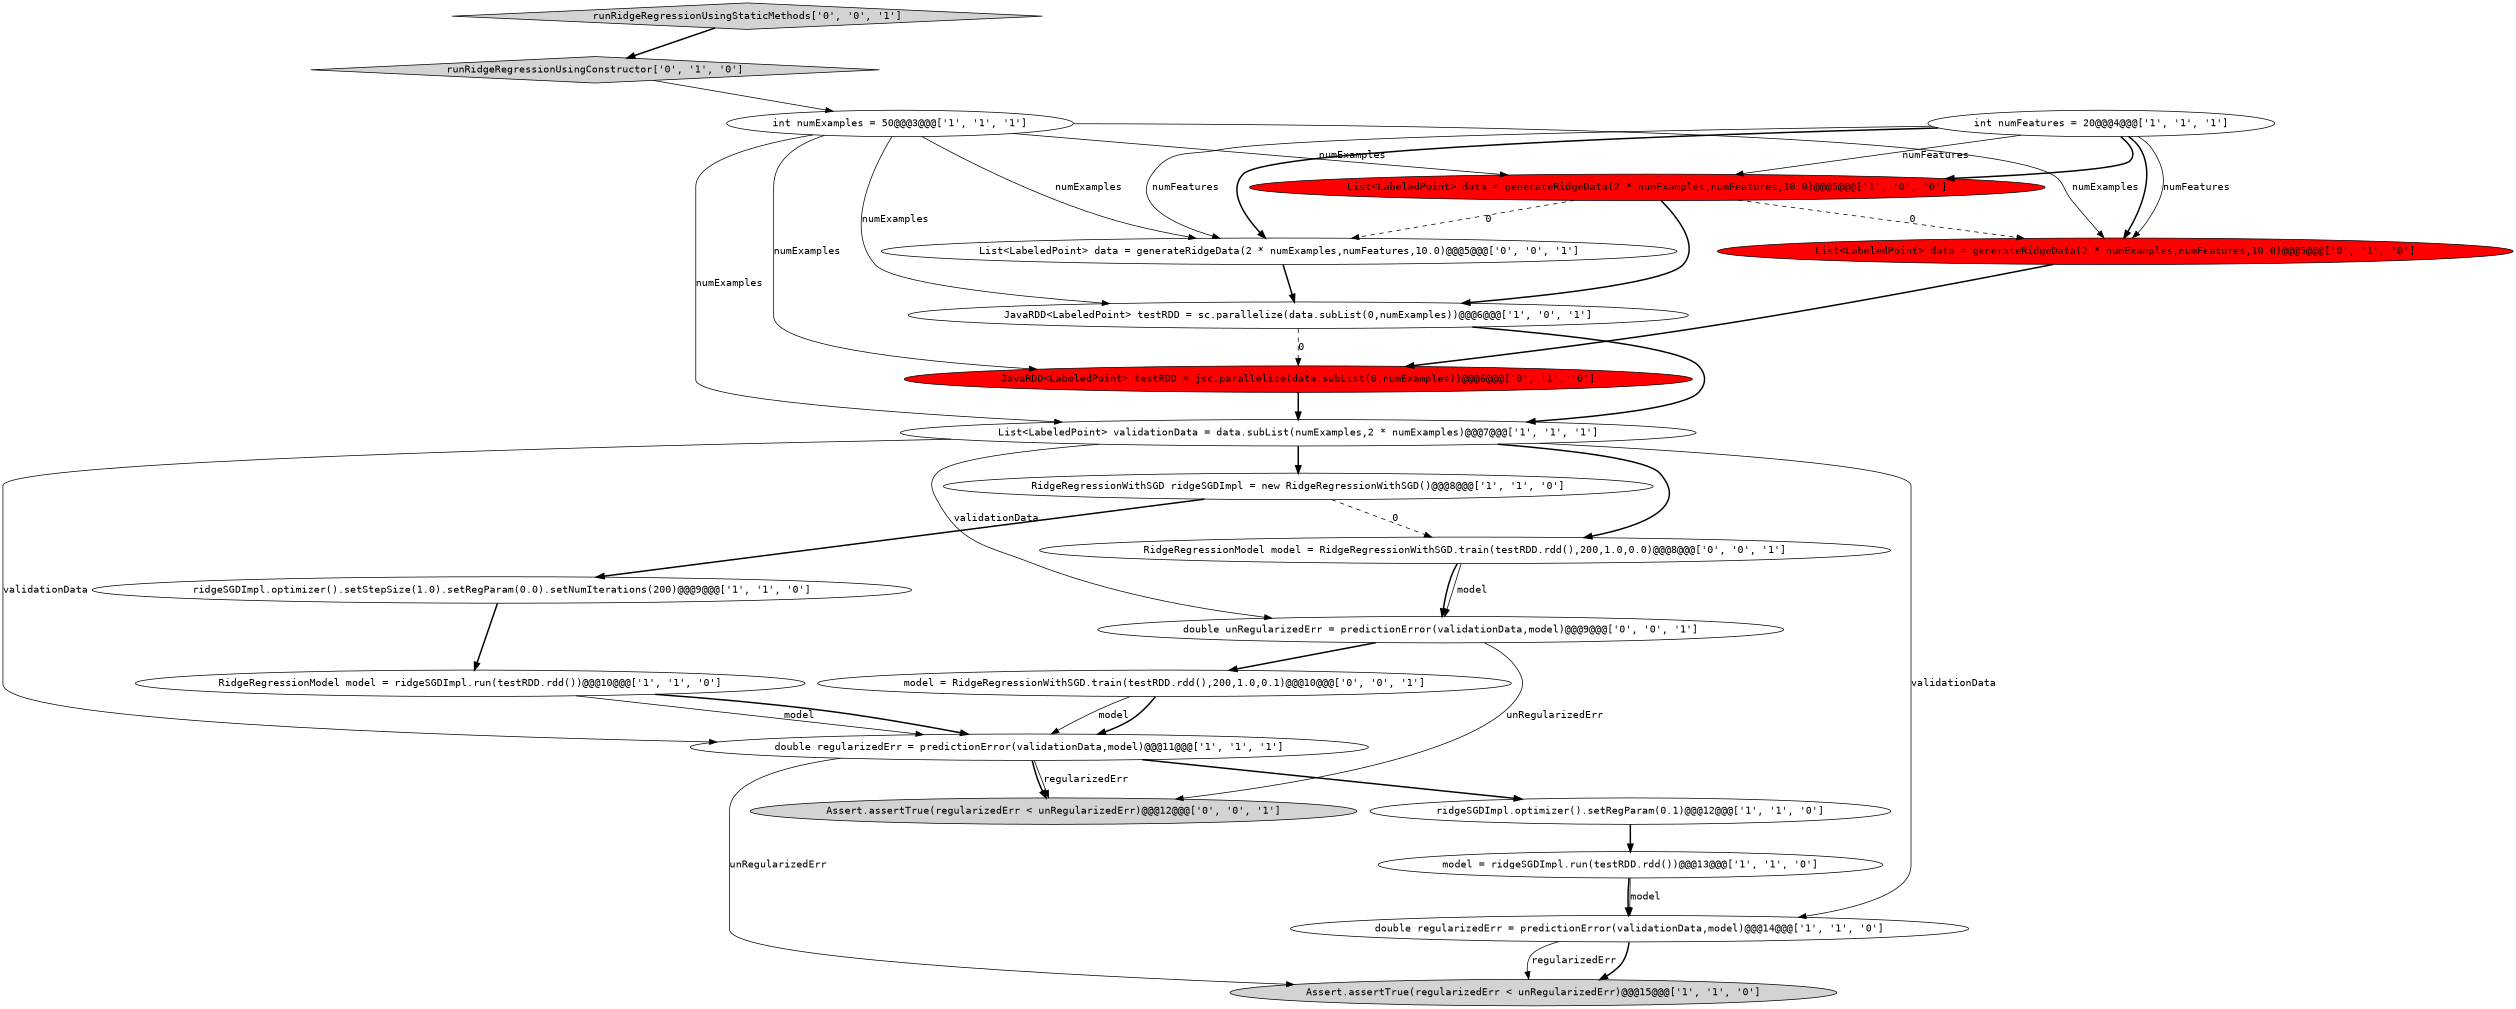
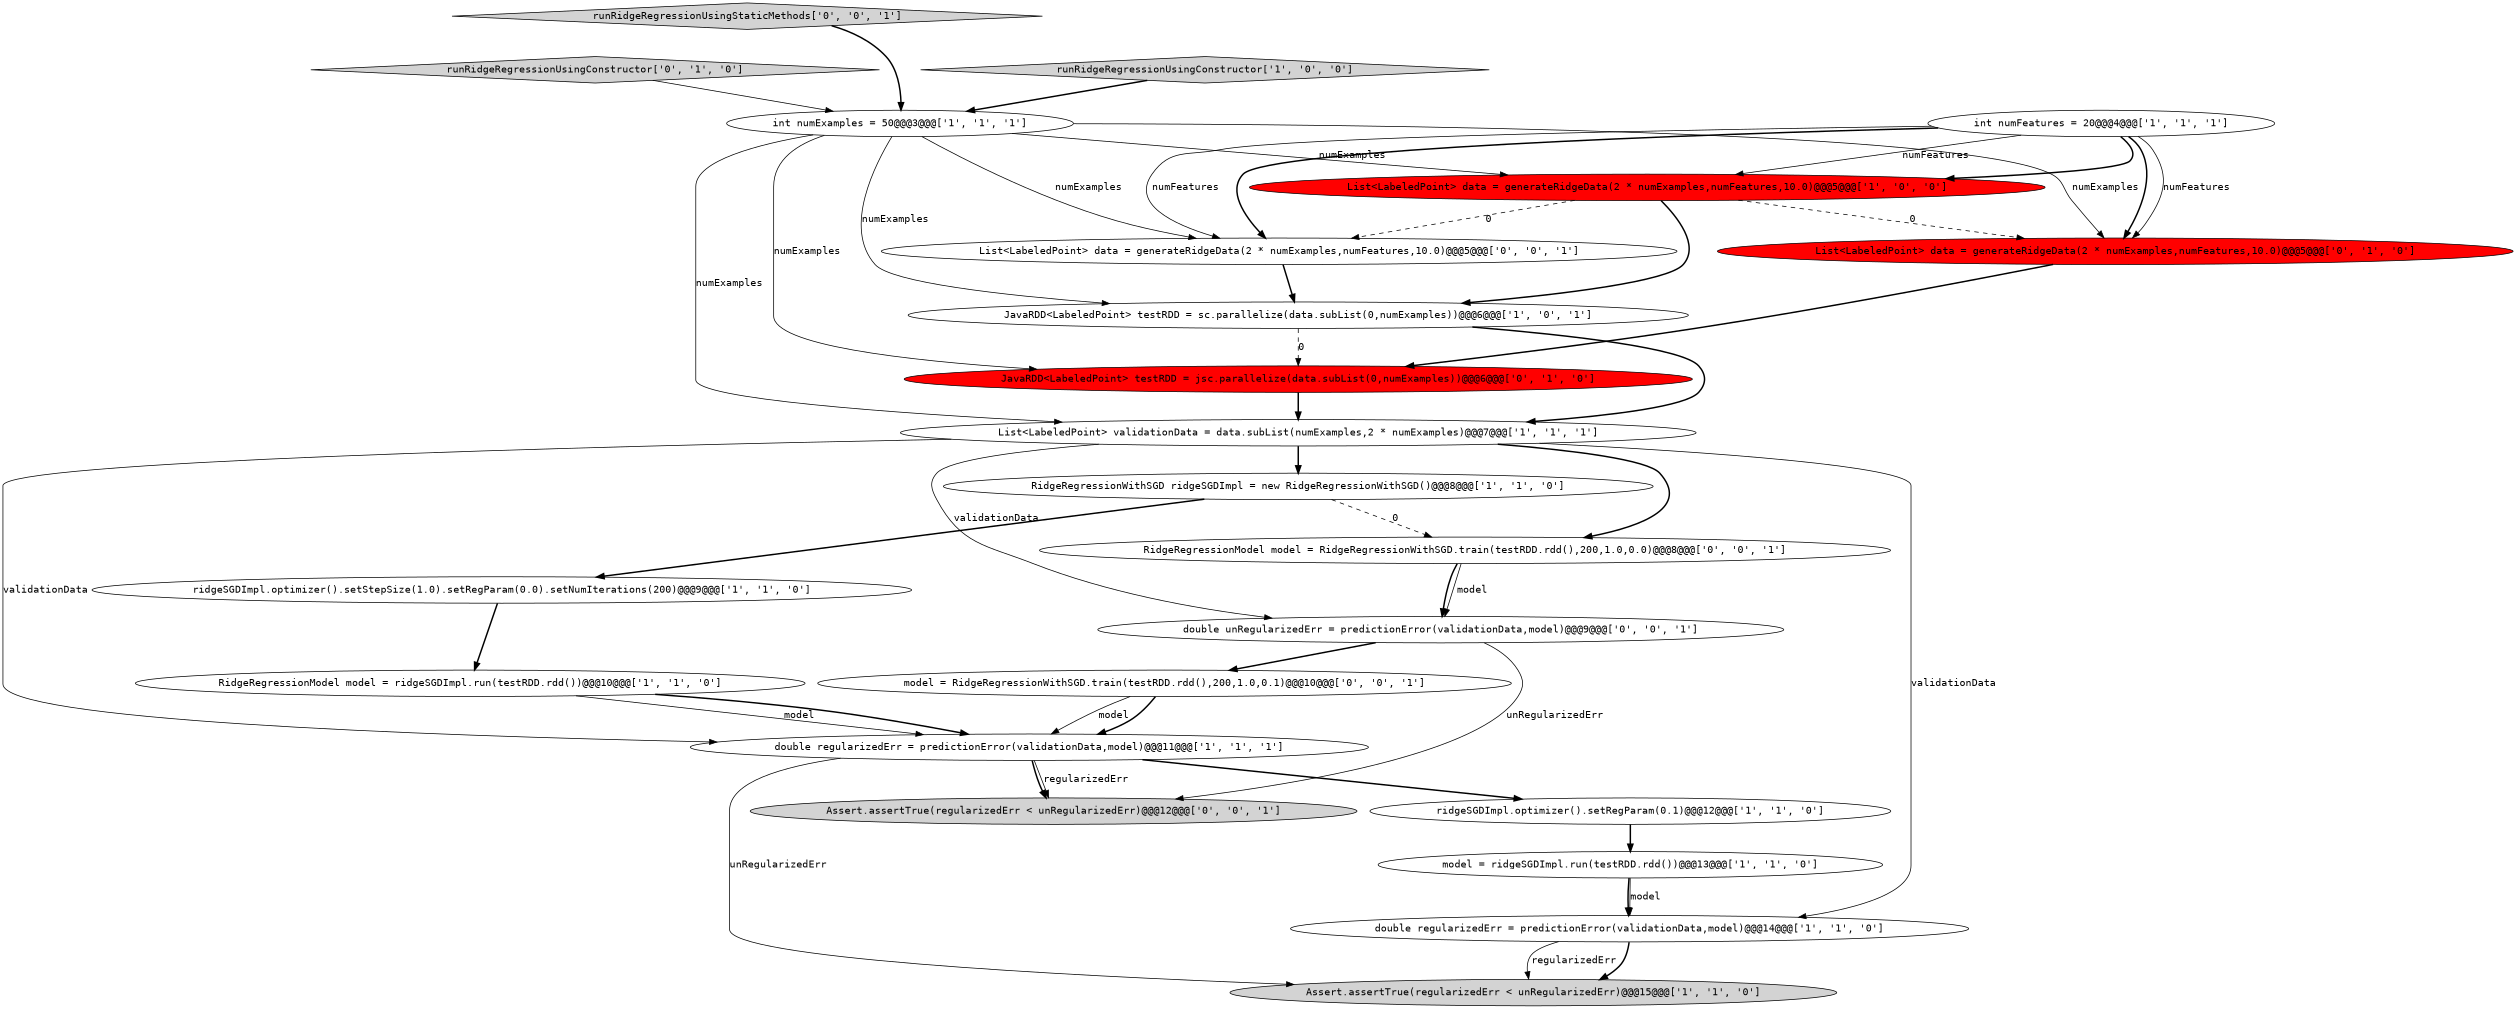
  digraph {
    fontname="DejaVu Sans Mono"
    node [fillcolor=white fontname="DejaVu Sans Mono" shape=ellipse style=filled]
    edge [fontname="DejaVu Sans Mono" style=bold]
    n1 [label="JavaRDD<LabeledPoint> testRDD = sc.parallelize(data.subList(0,numExamples))@@@6@@@['1', '0', '1']"]
    n2 [label="List<LabeledPoint> validationData = data.subList(numExamples,2 * numExamples)@@@7@@@['1', '1', '1']"]
    n3 [fillcolor=red label="JavaRDD<LabeledPoint> testRDD = jsc.parallelize(data.subList(0,numExamples))@@@6@@@['0', '1', '0']"]
    n4 [label="double regularizedErr = predictionError(validationData,model)@@@11@@@['1', '1', '1']"]
    n5 [label="RidgeRegressionWithSGD ridgeSGDImpl = new RidgeRegressionWithSGD()@@@8@@@['1', '1', '0']"]
    n6 [label="RidgeRegressionModel model = RidgeRegressionWithSGD.train(testRDD.rdd(),200,1.0,0.0)@@@8@@@['0', '0', '1']"]
    n7 [label="double unRegularizedErr = predictionError(validationData,model)@@@9@@@['0', '0', '1']"]
    n8 [label="double regularizedErr = predictionError(validationData,model)@@@14@@@['1', '1', '0']"]
    n9 [fillcolor=red label="List<LabeledPoint> data = generateRidgeData(2 * numExamples,numFeatures,10.0)@@@5@@@['1', '0', '0']"]
    n10 [label="List<LabeledPoint> data = generateRidgeData(2 * numExamples,numFeatures,10.0)@@@5@@@['0', '0', '1']"]
    n11 [fillcolor=red label="List<LabeledPoint> data = generateRidgeData(2 * numExamples,numFeatures,10.0)@@@5@@@['0', '1', '0']"]
    n12 [fillcolor=lightgray label="Assert.assertTrue(regularizedErr < unRegularizedErr)@@@15@@@['1', '1', '0']"]
    n13 [fillcolor=lightgray label="runRidgeRegressionUsingConstructor['0', '1', '0']" shape=diamond]
    n14 [label="int numExamples = 50@@@3@@@['1', '1', '1']"]
    n15 [fillcolor=lightgray label="Assert.assertTrue(regularizedErr < unRegularizedErr)@@@12@@@['0', '0', '1']"]
    n16 [label="int numFeatures = 20@@@4@@@['1', '1', '1']"]
    n17 [label="ridgeSGDImpl.optimizer().setRegParam(0.1)@@@12@@@['1', '1', '0']"]
    n18 [label="model = ridgeSGDImpl.run(testRDD.rdd())@@@13@@@['1', '1', '0']"]
    n19 [label="ridgeSGDImpl.optimizer().setStepSize(1.0).setRegParam(0.0).setNumIterations(200)@@@9@@@['1', '1', '0']"]
    n20 [label="RidgeRegressionModel model = ridgeSGDImpl.run(testRDD.rdd())@@@10@@@['1', '1', '0']"]
    n21 [label="model = RidgeRegressionWithSGD.train(testRDD.rdd(),200,1.0,0.1)@@@10@@@['0', '0', '1']"]
    n22 [fillcolor=lightgray label="runRidgeRegressionUsingStaticMethods['0', '0', '1']" shape=diamond]
+   n23 [fillcolor=lightgray label="runRidgeRegressionUsingConstructor['1', '0', '0']" shape=diamond]
    n1 -> n2
    n1 -> n3 [label=0 style=dashed]
    n2 -> n4 [label=validationData style=solid]
    n2 -> n5
    n2 -> n6
    n2 -> n7 [label=validationData style=solid]
    n2 -> n8 [label=validationData style=solid]
    n3 -> n2
    n4 -> n12 [label=unRegularizedErr style=solid]
    n4 -> n15 [label=regularizedErr style=solid]
    n4 -> n15
    n4 -> n17
    n5 -> n6 [label=0 style=dashed]
    n5 -> n19
    n6 -> n7
    n6 -> n7 [label=model style=solid]
    n7 -> n15 [label=unRegularizedErr style=solid]
    n7 -> n21
    n8 -> n12
    n8 -> n12 [label=regularizedErr style=solid]
    n9 -> n1
    n9 -> n10 [label=0 style=dashed]
    n9 -> n11 [label=0 style=dashed]
    n10 -> n1
    n11 -> n3
    n13 -> n14 [style=solid]
    n14 -> n1 [label=numExamples style=solid]
    n14 -> n2 [label=numExamples style=solid]
    n14 -> n3 [label=numExamples style=solid]
    n14 -> n9 [label=numExamples style=solid]
    n14 -> n10 [label=numExamples style=solid]
    n14 -> n11 [label=numExamples style=solid]
    n16 -> n9
    n16 -> n9 [label=numFeatures style=solid]
    n16 -> n10 [label=numFeatures style=solid]
    n16 -> n10
    n16 -> n11
    n16 -> n11 [label=numFeatures style=solid]
    n17 -> n18
    n18 -> n8
    n18 -> n8 [label=model style=solid]
    n19 -> n20
    n20 -> n4 [label=model style=solid]
    n20 -> n4
    n21 -> n4 [label=model style=solid]
    n21 -> n4
-   n22 -> n13
+   n22 -> n14
+   n23 -> n14
  }
